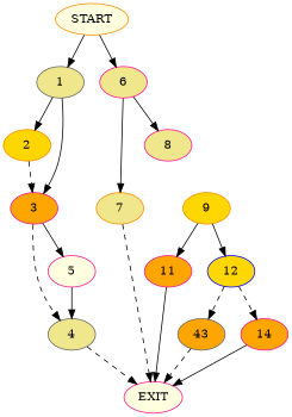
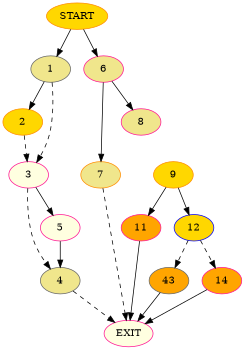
  digraph {
    node [color=deeppink fillcolor=khaki style=filled]
    edge [style=solid]
-   n1 [color=darkorange fillcolor=lightyellow label=START]
+   n1 [color=darkorange fillcolor=gold label=START]
    1 [color=gray40]
    6
    2 [color=darkorange fillcolor=gold]
-   3 [fillcolor=orange]
+   3 [fillcolor=lightyellow]
    7 [color=darkorange]
    8
    n8 [fillcolor=lightyellow label=EXIT]
    4 [color=gray40]
    5 [fillcolor=lightyellow]
    9 [color=darkorange fillcolor=gold]
    11 [fillcolor=orange]
    12 [color=blue fillcolor=gold]
    n14 [color=gray40 fillcolor=orange label=43]
    14 [fillcolor=orange]
    n1 -> 1
    n1 -> 6
    1 -> 2
-   1 -> 3
+   1 -> 3 [style=dashed]
    6 -> 7
    6 -> 8
    2 -> 3 [style=dashed]
    3 -> 4 [style=dashed]
    3 -> 5
    7 -> n8 [style=dashed]
    4 -> n8 [style=dashed]
    5 -> 4
    9 -> 11
    9 -> 12
    11 -> n8
    12 -> n14 [style=dashed]
    12 -> 14 [style=dashed]
-   n14 -> n8 [style=dashed]
+   n14 -> n8
    14 -> n8
  }
